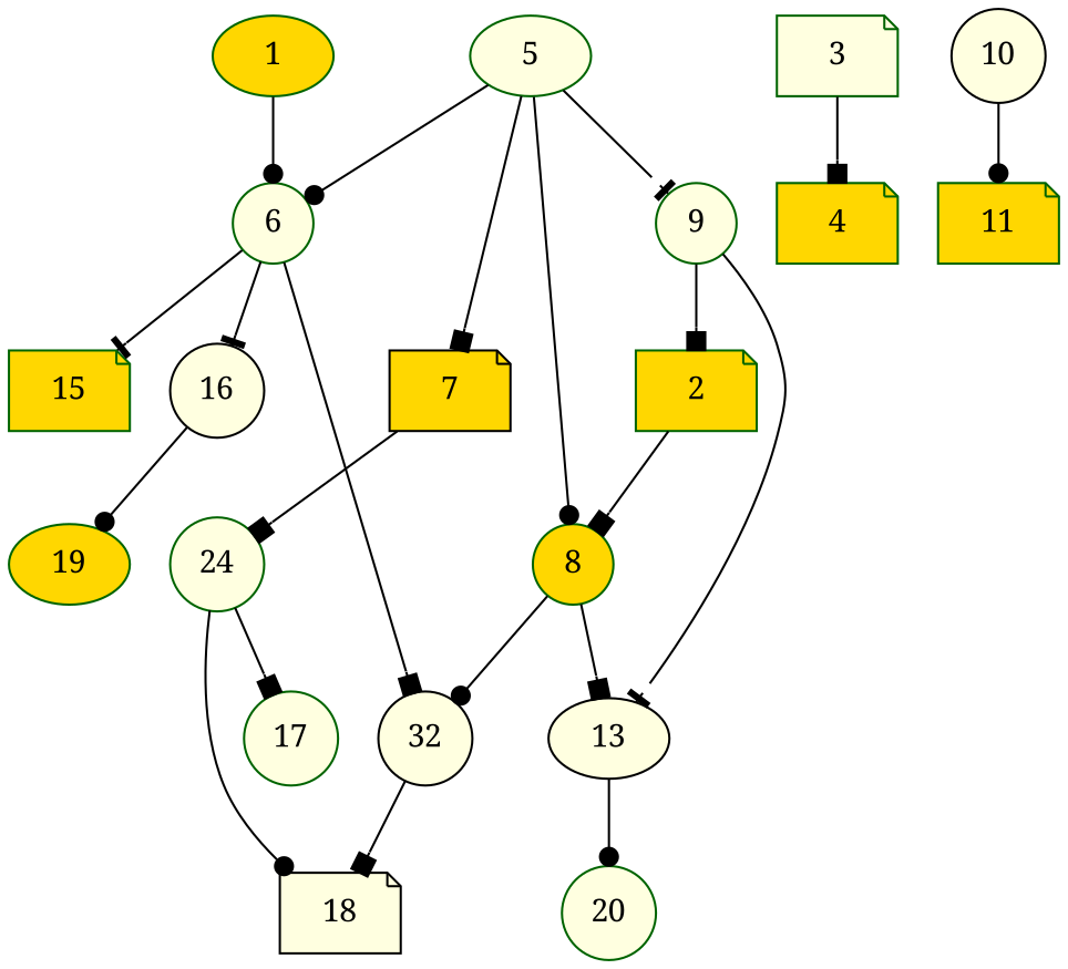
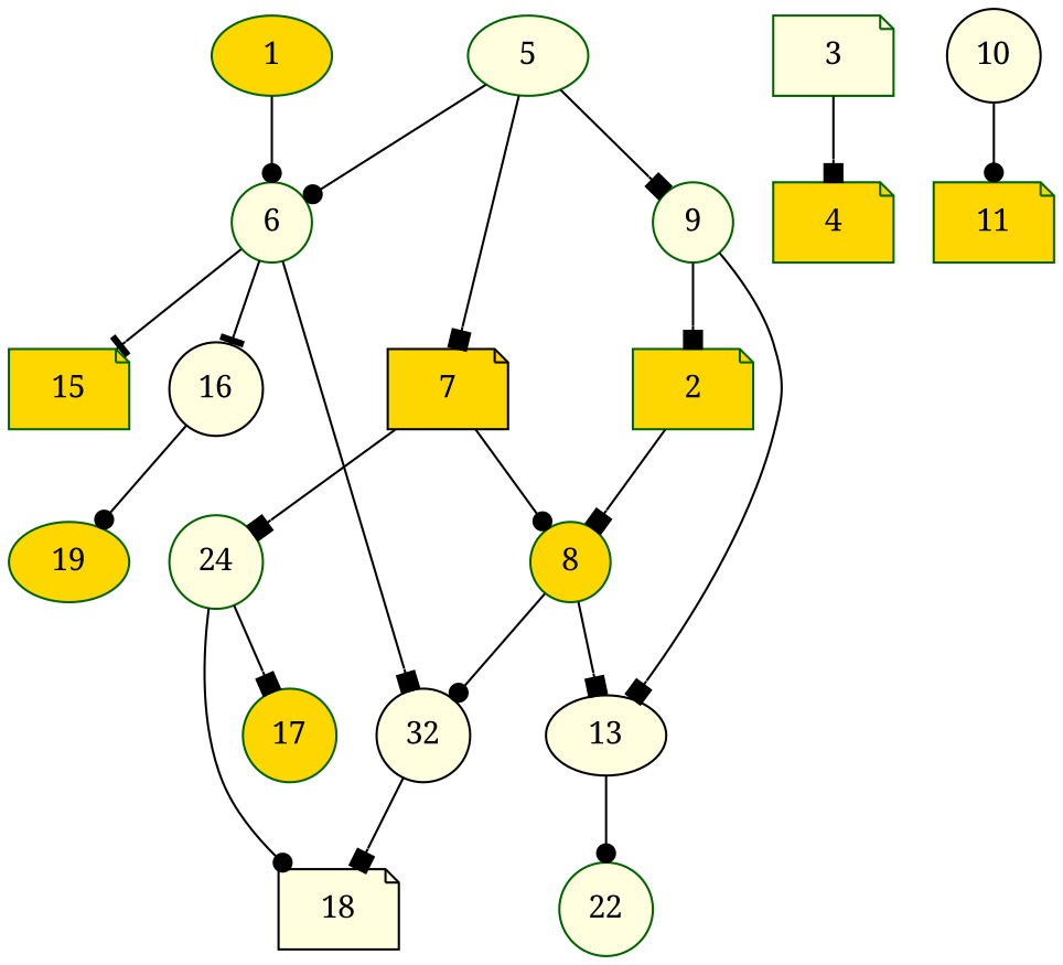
  digraph {
    fontname="Noto Serif"
    node [alpha=0.15 color=darkgreen fillcolor=lightyellow fontname="Noto Serif" shape=circle style=filled]
    edge [arrowhead=box fontname="Noto Serif"]
    1 [alpha=0.18 expect_size=17935360 fillcolor=gold shape=ellipse]
    6 [alpha=0.01 expect_size=30081024]
    n3 [alpha=0.03 color=black expect_size=28044288 label=32]
    15 [alpha=0.16 expect_size=10637312 fillcolor=gold shape=note]
    16 [alpha=0.09 color=black expect_size=24845312]
    18 [alpha=0.07 color=black expect_size=15672320 shape=note]
    19 [alpha=0.10 expect_size=29671424 fillcolor=gold shape=ellipse]
    2 [alpha=0.20 expect_size=24856576 fillcolor=gold shape=note]
    8 [alpha=0.06 expect_size=31211520 fillcolor=gold]
    13 [color=black expect_size=27923456 shape=ellipse]
    9 [alpha=0.18 expect_size=46544896]
-   20 [alpha=0.01 expect_size=25990144]
+   20 [alpha=0.01 expect_size=25990144 label=22]
    3 [alpha=0.17 expect_size=42913792 shape=note]
    4 [expect_size=22210560 fillcolor=gold shape=note]
    10 [alpha=0.09 color=black expect_size=20500480]
    11 [alpha=0.02 expect_size=33394688 fillcolor=gold shape=note]
    5 [alpha=0.06 expect_size=21908480 shape=ellipse]
    7 [color=black expect_size=47472640 fillcolor=gold shape=note]
    n19 [alpha=0.11 expect_size=21896192 label=24]
-   17 [alpha=0.13 expect_size=27459584]
+   17 [alpha=0.13 expect_size=27459584 fillcolor=gold]
    1 -> 6 [arrowhead=dot]
    6 -> n3
    6 -> 15 [arrowhead=tee]
    6 -> 16 [arrowhead=tee]
    n3 -> 18
    16 -> 19 [arrowhead=dot]
    2 -> 8
    8 -> n3 [arrowhead=dot]
    8 -> 13
    13 -> 20 [arrowhead=dot]
    9 -> 2
-   9 -> 13 [arrowhead=tee]
+   9 -> 13
    3 -> 4
    10 -> 11 [arrowhead=dot]
    5 -> 6 [arrowhead=dot]
-   5 -> 8 [arrowhead=dot]
-   5 -> 9 [arrowhead=tee]
+   7 -> 8 [arrowhead=dot]
+   5 -> 9
    5 -> 7
    7 -> n19
    n19 -> 18 [arrowhead=dot]
    n19 -> 17
  }
